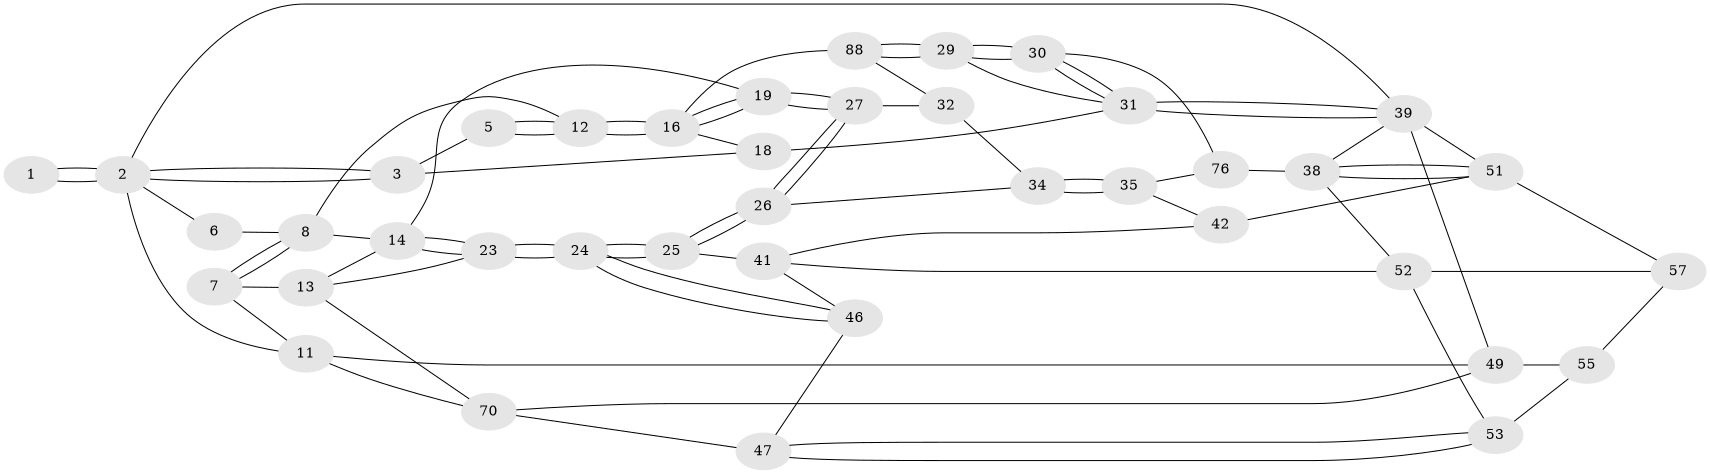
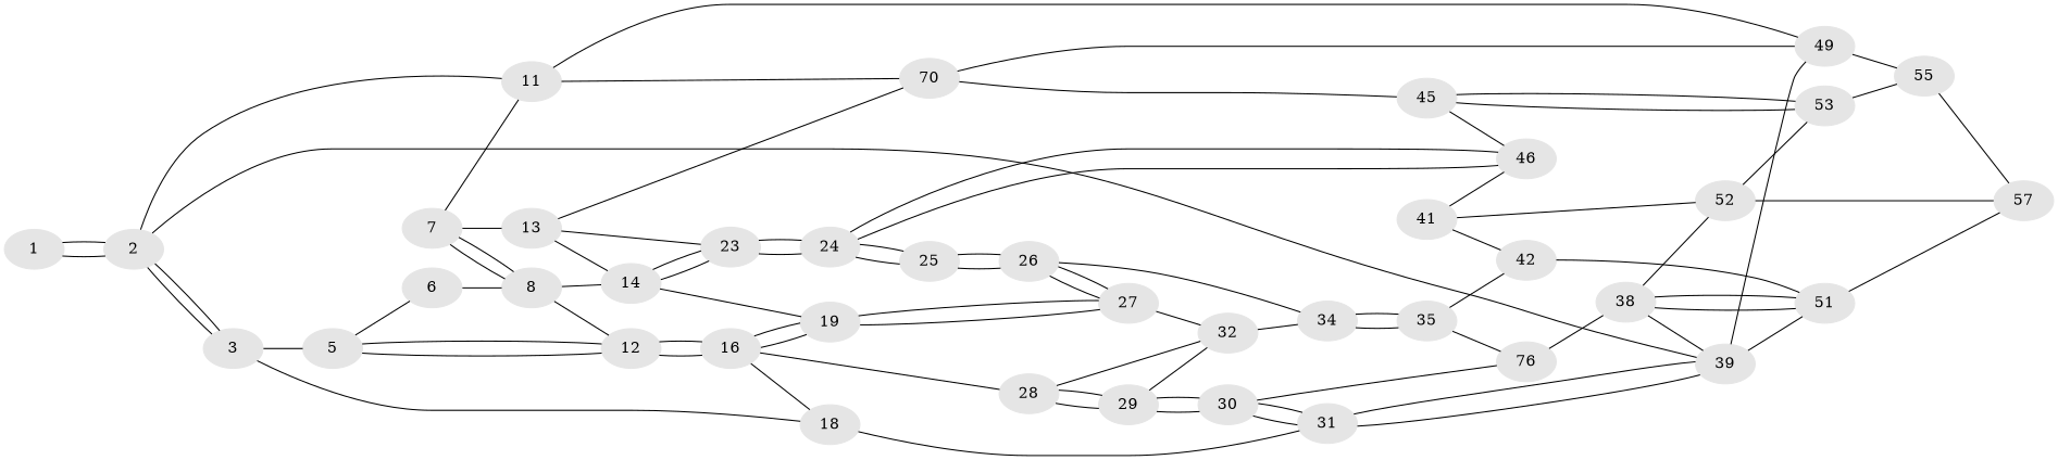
  graph {
    rankdir=LR
    node [color=gray90 style=filled]
    1
    2
    3 [super="+4"]
    11
    39 [super="+40"]
    7 [super="+10"]
    8 [super="+9"]
    13 [super="+21"]
    5
    18 [super="+22"]
    n11 [label=70 super="+44"]
    n12 [label=49 super="+48"]
    51 [super="+58"]
    6
    12
    31
    16 [super="+17"]
    14 [super="+15"]
    23
    19
-   45 [label=47]
+   45
    55 [super="+56"]
-   28 [label=88]
+   28
    24
    27
    32 [super="+33"]
    29
    46
    53
    25
    26
    41 [super="+49"]
    34
    42 [super="+50"]
    52 [super="+54"]
    35 [super="+43"]
    30
    n38 [label=76 super="+37"]
    38
    57
    1 -- 2
    1 -- 2
    2 -- 3
    2 -- 3
    2 -- 11
    2 -- 39
    3 -- 5
    3 -- 18 [weight=2]
    11 -- n11
    11 -- n12
    39 -- n12
    39 -- 51
    7 -- 11
    7 -- 8
    7 -- 8
    7 -- 13
    8 -- 12
    8 -- 14
    13 -- n11
    13 -- 14
    13 -- 23
-   2 -- 6
+   5 -- 6
    5 -- 12
    5 -- 12
    18 -- 31
    n11 -- n12
    n11 -- 45
    n12 -- 55 [weight=2]
    51 -- 57
    6 -- 8
    12 -- 16
    12 -- 16
    31 -- 39
    31 -- 39
    16 -- 18
    16 -- 19
    16 -- 19
    16 -- 28
    14 -- 23
    14 -- 23
    14 -- 19
    23 -- 24
    23 -- 24
    19 -- 27
    19 -- 27
    45 -- 46
    45 -- 53
    45 -- 53
    55 -- 57
    28 -- 32
    28 -- 29
    28 -- 29
    24 -- 46
    24 -- 46
    24 -- 25
    24 -- 25
    27 -- 32
    32 -- 34
-   29 -- 31
+   29 -- 32
    29 -- 30
    29 -- 30
    53 -- 55
    25 -- 26
    25 -- 26
-   25 -- 41
    26 -- 27
    26 -- 27
    26 -- 34
    41 -- 46
    41 -- 42
    41 -- 52
    34 -- 35
    34 -- 35
    42 -- 51
    52 -- 53
    52 -- 57
    35 -- 42
    35 -- n38 [weight=2]
    30 -- 31
    30 -- 31
    30 -- n38
    n38 -- 38
    38 -- 39
    38 -- 51
    38 -- 51
    38 -- 52
  }
